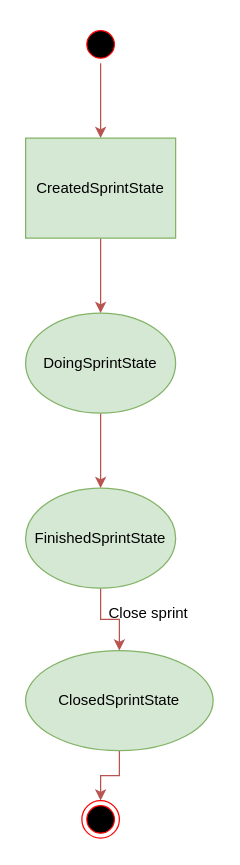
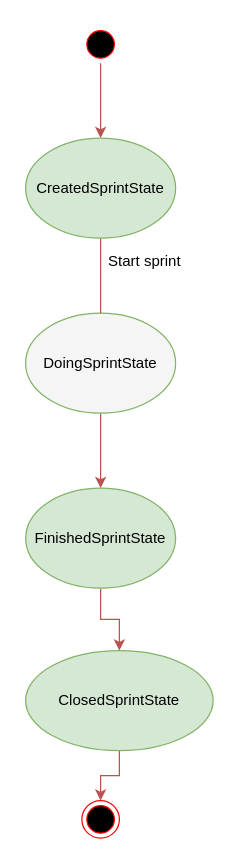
  <mxCell id="0" />
  <mxCell id="1" parent="0" />
  <mxCell id="2" style="edgeStyle=orthogonalEdgeStyle;rounded=0;orthogonalLoop=1;jettySize=auto;html=1;fillColor=#f8cecc;strokeColor=#b85450;" parent="1" source="3" target="11" edge="1"><mxGeometry relative="1" as="geometry" /></mxCell>
  <mxCell id="3" value="" style="ellipse;html=1;shape=startState;fillColor=#000000;strokeColor=#ff0000;" parent="1" vertex="1"><mxGeometry x="65" y="20" width="30" height="30" as="geometry" /></mxCell>
  <mxCell id="4" style="edgeStyle=orthogonalEdgeStyle;rounded=0;orthogonalLoop=1;jettySize=auto;html=1;fillColor=#f8cecc;strokeColor=#b85450;" parent="1" source="5" target="12" edge="1"><mxGeometry relative="1" as="geometry" /></mxCell>
  <mxCell id="5" value="ClosedSprintState" style="ellipse;whiteSpace=wrap;html=1;fillColor=#d5e8d4;strokeColor=#82b366;" parent="1" vertex="1"><mxGeometry x="20" y="520" width="150" height="80" as="geometry" /></mxCell>
  <mxCell id="6" style="edgeStyle=orthogonalEdgeStyle;rounded=0;orthogonalLoop=1;jettySize=auto;html=1;fillColor=#f8cecc;strokeColor=#b85450;" parent="1" source="7" target="5" edge="1"><mxGeometry relative="1" as="geometry" /></mxCell>
  <mxCell id="7" value="FinishedSprintState" style="ellipse;whiteSpace=wrap;html=1;fillColor=#d5e8d4;strokeColor=#82b366;" parent="1" vertex="1"><mxGeometry x="20" y="390" width="120" height="80" as="geometry" /></mxCell>
  <mxCell id="8" style="edgeStyle=orthogonalEdgeStyle;rounded=0;orthogonalLoop=1;jettySize=auto;html=1;fillColor=#f8cecc;strokeColor=#b85450;" parent="1" source="9" target="7" edge="1"><mxGeometry relative="1" as="geometry" /></mxCell>
- <mxCell id="9" value="DoingSprintState" style="ellipse;whiteSpace=wrap;html=1;fillColor=#d5e8d4;strokeColor=#82b366;" parent="1" vertex="1"><mxGeometry x="20" y="250" width="120" height="80" as="geometry" /></mxCell>
- <mxCell id="10" style="edgeStyle=orthogonalEdgeStyle;rounded=0;orthogonalLoop=1;jettySize=auto;html=1;fillColor=#f8cecc;strokeColor=#b85450;" parent="1" source="11" target="9" edge="1"><mxGeometry relative="1" as="geometry" /></mxCell>
- <mxCell id="11" value="CreatedSprintState" style="whiteSpace=wrap;html=1;fillColor=#d5e8d4;strokeColor=#82b366;rounded=0;" parent="1" vertex="1"><mxGeometry x="20" y="110" width="120" height="80" as="geometry" /></mxCell>
+ <mxCell id="9" value="DoingSprintState" style="ellipse;whiteSpace=wrap;html=1;fillColor=#f5f5f5;strokeColor=#82b366;" parent="1" vertex="1"><mxGeometry x="20" y="250" width="120" height="80" as="geometry" /></mxCell>
+ <mxCell id="10" style="edgeStyle=orthogonalEdgeStyle;rounded=0;orthogonalLoop=1;jettySize=auto;html=1;fillColor=#f8cecc;strokeColor=#b85450;endArrow=none;" parent="1" source="11" target="9" edge="1"><mxGeometry relative="1" as="geometry" /></mxCell>
+ <mxCell id="11" value="CreatedSprintState" style="ellipse;whiteSpace=wrap;html=1;fillColor=#d5e8d4;strokeColor=#82b366;" parent="1" vertex="1"><mxGeometry x="20" y="110" width="120" height="80" as="geometry" /></mxCell>
  <mxCell id="12" value="" style="ellipse;html=1;shape=endState;fillColor=#000000;strokeColor=#ff0000;" parent="1" vertex="1"><mxGeometry x="65" y="640" width="30" height="30" as="geometry" /></mxCell>
- <mxCell id="14" value="Close sprint" style="text;html=1;align=center;verticalAlign=middle;resizable=0;points=[];autosize=1;strokeColor=none;fillColor=none;" parent="1" vertex="1"><mxGeometry x="73" y="475" width="90" height="30" as="geometry" /></mxCell>
+ <mxCell id="13" value="Start sprint" style="text;html=1;align=center;verticalAlign=middle;resizable=0;points=[];autosize=1;strokeColor=none;fillColor=none;" parent="1" vertex="1"><mxGeometry x="75" y="194" width="80" height="30" as="geometry" /></mxCell>
